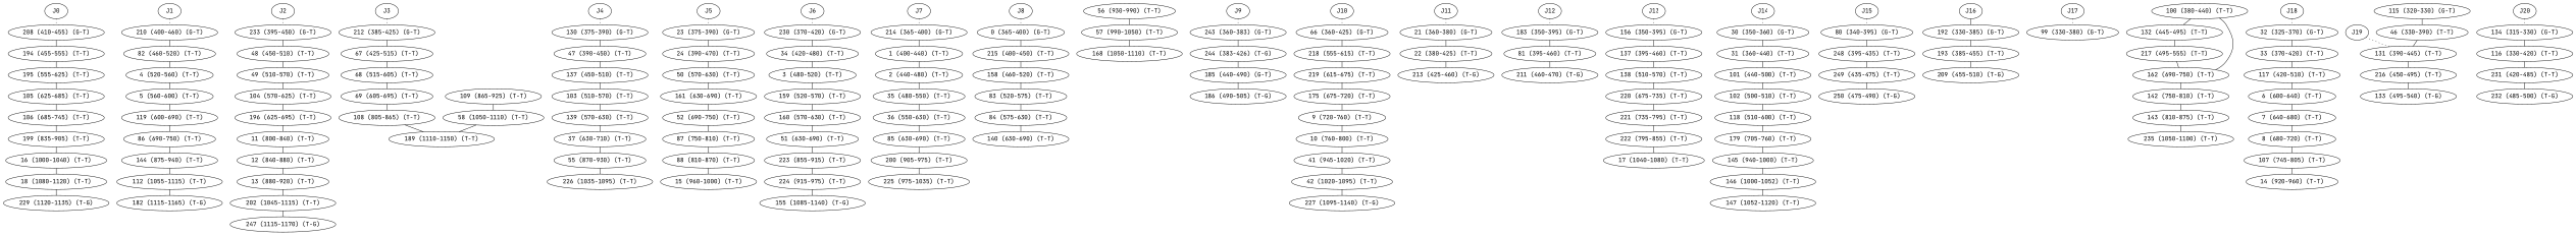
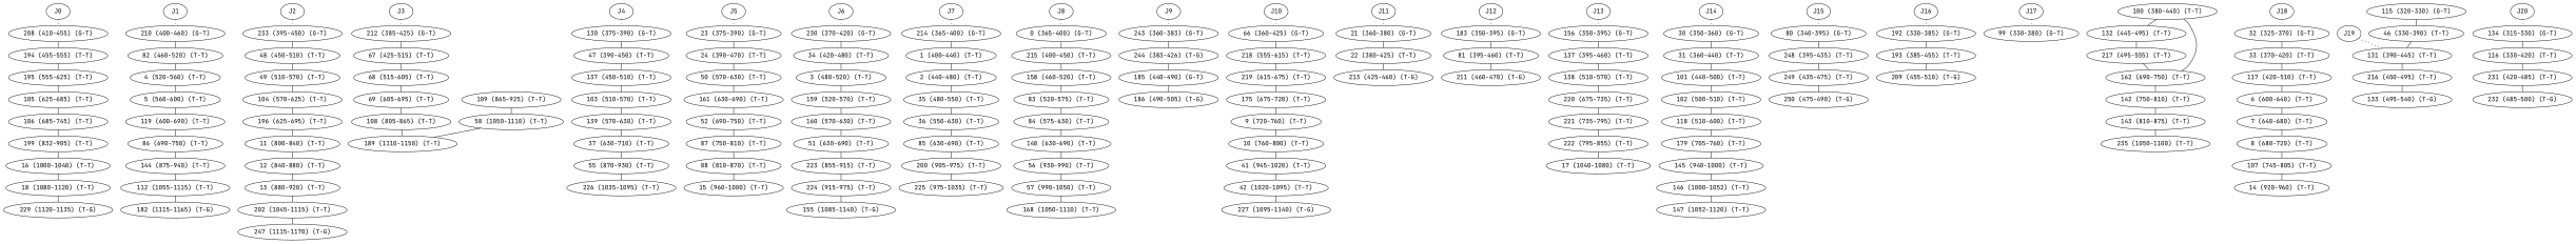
  graph {
    fontname="JetBrains Mono"
    ranksep=0.2
    node [fontname="JetBrains Mono"]
    edge [fontname="JetBrains Mono" weight=1.2]
    J0
    "208 (410-455) (G-T)"
    "194 (455-555) (T-T)"
    "195 (555-625) (T-T)"
    "105 (625-685) (T-T)"
    "106 (685-745) (T-T)"
-   "199 (835-905) (T-T)"
+   "199 (835-905) (T-T)" [label="199 (832-905) (T-T)"]
    "16 (1000-1040) (T-T)"
    "18 (1080-1120) (T-T)"
    "229 (1120-1135) (T-G)"
    J1
    "210 (400-460) (G-T)"
    "82 (460-520) (T-T)"
    "4 (520-560) (T-T)"
    "5 (560-600) (T-T)"
    "119 (600-690) (T-T)"
    "86 (690-750) (T-T)"
    "144 (875-940) (T-T)"
    "112 (1055-1115) (T-T)"
    "182 (1115-1165) (T-G)"
    J2
    "233 (395-450) (G-T)"
    "48 (450-510) (T-T)"
    "49 (510-570) (T-T)"
    "104 (570-625) (T-T)"
    "196 (625-695) (T-T)"
    "11 (800-840) (T-T)"
    "12 (840-880) (T-T)"
    "13 (880-920) (T-T)"
    "202 (1045-1115) (T-T)"
    "247 (1115-1170) (T-G)"
    J3
    "212 (385-425) (G-T)"
    "67 (425-515) (T-T)"
    "68 (515-605) (T-T)"
    "69 (605-695) (T-T)"
    "108 (805-865) (T-T)"
    "189 (1110-1150) (T-T)"
    "109 (865-925) (T-T)"
    "58 (1050-1110) (T-T)"
    J4
    "130 (375-390) (G-T)"
    "47 (390-450) (T-T)"
    "137 (450-510) (T-T)"
    "103 (510-570) (T-T)"
    "139 (570-630) (T-T)"
    "37 (630-710) (T-T)"
    "55 (870-930) (T-T)"
    "226 (1035-1095) (T-T)"
    J5
    "23 (375-390) (G-T)"
    "24 (390-470) (T-T)"
    "50 (570-630) (T-T)"
    "161 (630-690) (T-T)"
    "52 (690-750) (T-T)"
    "87 (750-810) (T-T)"
    "88 (810-870) (T-T)"
    "15 (960-1000) (T-T)"
    J6
    "230 (370-420) (G-T)"
    "34 (420-480) (T-T)"
    "3 (480-520) (T-T)"
    "159 (520-570) (T-T)"
    "160 (570-630) (T-T)"
    "51 (630-690) (T-T)"
    "223 (855-915) (T-T)"
    "224 (915-975) (T-T)"
    "155 (1085-1140) (T-G)"
    J7
    "214 (365-400) (G-T)"
    "1 (400-440) (T-T)"
    "2 (440-480) (T-T)"
    "35 (480-550) (T-T)"
    "36 (550-630) (T-T)"
    "85 (630-690) (T-T)"
    "200 (905-975) (T-T)"
    "225 (975-1035) (T-T)"
    J8
    "0 (365-400) (G-T)"
    "215 (400-450) (T-T)"
    "158 (460-520) (T-T)"
    "83 (520-575) (T-T)"
    "84 (575-630) (T-T)"
    "140 (630-690) (T-T)"
    "56 (930-990) (T-T)"
    "57 (990-1050) (T-T)"
    "168 (1050-1110) (T-T)"
    J9
    "243 (360-383) (G-T)"
    "244 (383-426) (T-G)"
    "185 (440-490) (G-T)"
    "186 (490-505) (T-G)"
    J10
    "66 (360-425) (G-T)"
    "218 (555-615) (T-T)"
    "219 (615-675) (T-T)"
    "175 (675-720) (T-T)"
    "9 (720-760) (T-T)"
    "10 (760-800) (T-T)"
    "41 (945-1020) (T-T)"
    "42 (1020-1095) (T-T)"
    "227 (1095-1140) (T-G)"
    J11
    "21 (360-380) (G-T)"
    "22 (380-425) (T-T)"
    "213 (425-460) (T-G)"
    J12
    "183 (350-395) (G-T)"
    "81 (395-460) (T-T)"
    "211 (460-470) (T-G)"
    J13
    "156 (350-395) (G-T)"
    n113 [label="137 (395-460) (T-T)"]
    "138 (510-570) (T-T)"
    "220 (675-735) (T-T)"
    "221 (735-795) (T-T)"
    "222 (795-855) (T-T)"
    "17 (1040-1080) (T-T)"
    J14
    "30 (350-360) (G-T)"
    "31 (360-440) (T-T)"
    "101 (440-500) (T-T)"
    "102 (500-510) (T-T)"
    "118 (510-600) (T-T)"
    "179 (705-760) (T-T)"
    "145 (940-1000) (T-T)"
    "146 (1000-1052) (T-T)"
    "147 (1052-1120) (T-T)"
    J15
    "80 (340-395) (G-T)"
    "248 (395-435) (T-T)"
    "249 (435-475) (T-T)"
    "250 (475-490) (T-G)"
    J16
    "192 (330-385) (G-T)"
    "193 (385-455) (T-T)"
    "209 (455-510) (T-G)"
    J17
    "99 (330-380) (G-T)"
    "100 (380-440) (T-T)"
    "132 (445-495) (T-T)"
    "217 (495-555) (T-T)"
    "162 (690-750) (T-T)"
    "142 (750-810) (T-T)"
    "143 (810-875) (T-T)"
    "235 (1050-1100) (T-T)"
    J18
    "32 (325-370) (G-T)"
    "33 (370-420) (T-T)"
    "117 (420-510) (T-T)"
    "6 (600-640) (T-T)"
    "7 (640-680) (T-T)"
    "8 (680-720) (T-T)"
    "107 (745-805) (T-T)"
    "14 (920-960) (T-T)"
    J19
    "131 (390-445) (T-T)"
    "115 (320-330) (G-T)"
    "46 (330-390) (T-T)"
    "216 (450-495) (T-T)"
    "133 (495-540) (T-G)"
    J20
    "134 (315-330) (G-T)"
    "116 (330-420) (T-T)"
    "231 (420-485) (T-T)"
    "232 (485-500) (T-G)"
    J0 -- "208 (410-455) (G-T)" [style=dotted weight=""]
    "208 (410-455) (G-T)" -- "194 (455-555) (T-T)"
    "194 (455-555) (T-T)" -- "195 (555-625) (T-T)"
    "195 (555-625) (T-T)" -- "105 (625-685) (T-T)"
    "105 (625-685) (T-T)" -- "106 (685-745) (T-T)"
    "106 (685-745) (T-T)" -- "199 (835-905) (T-T)"
    "199 (835-905) (T-T)" -- "16 (1000-1040) (T-T)"
    "16 (1000-1040) (T-T)" -- "18 (1080-1120) (T-T)"
    "18 (1080-1120) (T-T)" -- "229 (1120-1135) (T-G)"
    J1 -- "210 (400-460) (G-T)" [style=dotted weight=""]
    "210 (400-460) (G-T)" -- "82 (460-520) (T-T)"
    "82 (460-520) (T-T)" -- "4 (520-560) (T-T)"
    "4 (520-560) (T-T)" -- "5 (560-600) (T-T)"
    "5 (560-600) (T-T)" -- "119 (600-690) (T-T)"
    "119 (600-690) (T-T)" -- "86 (690-750) (T-T)"
    "86 (690-750) (T-T)" -- "144 (875-940) (T-T)"
    "144 (875-940) (T-T)" -- "112 (1055-1115) (T-T)"
    "112 (1055-1115) (T-T)" -- "182 (1115-1165) (T-G)"
    J2 -- "233 (395-450) (G-T)" [style=dotted weight=""]
    "233 (395-450) (G-T)" -- "48 (450-510) (T-T)"
    "48 (450-510) (T-T)" -- "49 (510-570) (T-T)"
    "49 (510-570) (T-T)" -- "104 (570-625) (T-T)"
    "104 (570-625) (T-T)" -- "196 (625-695) (T-T)"
    "196 (625-695) (T-T)" -- "11 (800-840) (T-T)"
    "11 (800-840) (T-T)" -- "12 (840-880) (T-T)"
    "12 (840-880) (T-T)" -- "13 (880-920) (T-T)"
    "13 (880-920) (T-T)" -- "202 (1045-1115) (T-T)"
    "202 (1045-1115) (T-T)" -- "247 (1115-1170) (T-G)"
    J3 -- "212 (385-425) (G-T)" [style=dotted weight=""]
    "212 (385-425) (G-T)" -- "67 (425-515) (T-T)"
    "67 (425-515) (T-T)" -- "68 (515-605) (T-T)"
    "68 (515-605) (T-T)" -- "69 (605-695) (T-T)"
    "69 (605-695) (T-T)" -- "108 (805-865) (T-T)"
    "108 (805-865) (T-T)" -- "189 (1110-1150) (T-T)"
    "109 (865-925) (T-T)" -- "58 (1050-1110) (T-T)"
    "58 (1050-1110) (T-T)" -- "189 (1110-1150) (T-T)"
    J4 -- "130 (375-390) (G-T)" [style=dotted weight=""]
    "130 (375-390) (G-T)" -- "47 (390-450) (T-T)"
    "47 (390-450) (T-T)" -- "137 (450-510) (T-T)"
    "137 (450-510) (T-T)" -- "103 (510-570) (T-T)"
    "103 (510-570) (T-T)" -- "139 (570-630) (T-T)"
    "139 (570-630) (T-T)" -- "37 (630-710) (T-T)"
    "37 (630-710) (T-T)" -- "55 (870-930) (T-T)"
    "55 (870-930) (T-T)" -- "226 (1035-1095) (T-T)"
    J5 -- "23 (375-390) (G-T)" [style=dotted weight=""]
    "23 (375-390) (G-T)" -- "24 (390-470) (T-T)"
    "24 (390-470) (T-T)" -- "50 (570-630) (T-T)"
    "50 (570-630) (T-T)" -- "161 (630-690) (T-T)"
    "161 (630-690) (T-T)" -- "52 (690-750) (T-T)"
    "52 (690-750) (T-T)" -- "87 (750-810) (T-T)"
    "87 (750-810) (T-T)" -- "88 (810-870) (T-T)"
    "88 (810-870) (T-T)" -- "15 (960-1000) (T-T)"
    J6 -- "230 (370-420) (G-T)" [style=dotted weight=""]
    "230 (370-420) (G-T)" -- "34 (420-480) (T-T)"
    "34 (420-480) (T-T)" -- "3 (480-520) (T-T)"
    "3 (480-520) (T-T)" -- "159 (520-570) (T-T)"
    "159 (520-570) (T-T)" -- "160 (570-630) (T-T)"
    "160 (570-630) (T-T)" -- "51 (630-690) (T-T)"
    "51 (630-690) (T-T)" -- "223 (855-915) (T-T)"
    "223 (855-915) (T-T)" -- "224 (915-975) (T-T)"
    "224 (915-975) (T-T)" -- "155 (1085-1140) (T-G)"
    J7 -- "214 (365-400) (G-T)" [style=dotted weight=""]
    "214 (365-400) (G-T)" -- "1 (400-440) (T-T)"
    "1 (400-440) (T-T)" -- "2 (440-480) (T-T)"
    "2 (440-480) (T-T)" -- "35 (480-550) (T-T)"
    "35 (480-550) (T-T)" -- "36 (550-630) (T-T)"
    "36 (550-630) (T-T)" -- "85 (630-690) (T-T)"
    "85 (630-690) (T-T)" -- "200 (905-975) (T-T)"
    "200 (905-975) (T-T)" -- "225 (975-1035) (T-T)"
    J8 -- "0 (365-400) (G-T)" [style=dotted weight=""]
    "0 (365-400) (G-T)" -- "215 (400-450) (T-T)"
    "215 (400-450) (T-T)" -- "158 (460-520) (T-T)"
    "158 (460-520) (T-T)" -- "83 (520-575) (T-T)"
    "83 (520-575) (T-T)" -- "84 (575-630) (T-T)"
    "84 (575-630) (T-T)" -- "140 (630-690) (T-T)"
+   "140 (630-690) (T-T)" -- "56 (930-990) (T-T)"
    "56 (930-990) (T-T)" -- "57 (990-1050) (T-T)"
    "57 (990-1050) (T-T)" -- "168 (1050-1110) (T-T)"
    J9 -- "243 (360-383) (G-T)" [style=dotted weight=""]
    "243 (360-383) (G-T)" -- "244 (383-426) (T-G)"
    "244 (383-426) (T-G)" -- "185 (440-490) (G-T)"
    "185 (440-490) (G-T)" -- "186 (490-505) (T-G)"
    J10 -- "66 (360-425) (G-T)" [style=dotted weight=""]
    "66 (360-425) (G-T)" -- "218 (555-615) (T-T)"
    "218 (555-615) (T-T)" -- "219 (615-675) (T-T)"
    "219 (615-675) (T-T)" -- "175 (675-720) (T-T)"
    "175 (675-720) (T-T)" -- "9 (720-760) (T-T)"
    "9 (720-760) (T-T)" -- "10 (760-800) (T-T)"
    "10 (760-800) (T-T)" -- "41 (945-1020) (T-T)"
    "41 (945-1020) (T-T)" -- "42 (1020-1095) (T-T)"
    "42 (1020-1095) (T-T)" -- "227 (1095-1140) (T-G)"
    J11 -- "21 (360-380) (G-T)" [style=dotted weight=""]
    "21 (360-380) (G-T)" -- "22 (380-425) (T-T)"
    "22 (380-425) (T-T)" -- "213 (425-460) (T-G)"
    J12 -- "183 (350-395) (G-T)" [style=dotted weight=""]
    "183 (350-395) (G-T)" -- "81 (395-460) (T-T)"
    "81 (395-460) (T-T)" -- "211 (460-470) (T-G)"
    J13 -- "156 (350-395) (G-T)" [style=dotted weight=""]
    "156 (350-395) (G-T)" -- n113
    n113 -- "138 (510-570) (T-T)"
    "138 (510-570) (T-T)" -- "220 (675-735) (T-T)"
    "220 (675-735) (T-T)" -- "221 (735-795) (T-T)"
    "221 (735-795) (T-T)" -- "222 (795-855) (T-T)"
    "222 (795-855) (T-T)" -- "17 (1040-1080) (T-T)"
    J14 -- "30 (350-360) (G-T)" [style=dotted weight=""]
    "30 (350-360) (G-T)" -- "31 (360-440) (T-T)"
    "31 (360-440) (T-T)" -- "101 (440-500) (T-T)"
    "101 (440-500) (T-T)" -- "102 (500-510) (T-T)"
    "102 (500-510) (T-T)" -- "118 (510-600) (T-T)"
    "118 (510-600) (T-T)" -- "179 (705-760) (T-T)"
    "179 (705-760) (T-T)" -- "145 (940-1000) (T-T)"
    "145 (940-1000) (T-T)" -- "146 (1000-1052) (T-T)"
    "146 (1000-1052) (T-T)" -- "147 (1052-1120) (T-T)"
    J15 -- "80 (340-395) (G-T)" [style=dotted weight=""]
    "80 (340-395) (G-T)" -- "248 (395-435) (T-T)"
    "248 (395-435) (T-T)" -- "249 (435-475) (T-T)"
    "249 (435-475) (T-T)" -- "250 (475-490) (T-G)"
-   J16 -- "192 (330-385) (G-T)" [style=solid weight=""]
+   J16 -- "192 (330-385) (G-T)" [style=dotted weight=""]
    "192 (330-385) (G-T)" -- "193 (385-455) (T-T)"
    "193 (385-455) (T-T)" -- "209 (455-510) (T-G)"
    J17 -- "99 (330-380) (G-T)" [style=dotted weight=""]
    "100 (380-440) (T-T)" -- "132 (445-495) (T-T)"
    "132 (445-495) (T-T)" -- "217 (495-555) (T-T)"
    "217 (495-555) (T-T)" -- "162 (690-750) (T-T)"
    "162 (690-750) (T-T)" -- "100 (380-440) (T-T)"
    "162 (690-750) (T-T)" -- "142 (750-810) (T-T)"
    "142 (750-810) (T-T)" -- "143 (810-875) (T-T)"
    "143 (810-875) (T-T)" -- "235 (1050-1100) (T-T)"
    J18 -- "32 (325-370) (G-T)" [style=dotted weight=""]
    "32 (325-370) (G-T)" -- "33 (370-420) (T-T)"
    "33 (370-420) (T-T)" -- "117 (420-510) (T-T)"
    "117 (420-510) (T-T)" -- "6 (600-640) (T-T)"
    "6 (600-640) (T-T)" -- "7 (640-680) (T-T)"
    "7 (640-680) (T-T)" -- "8 (680-720) (T-T)"
    "8 (680-720) (T-T)" -- "107 (745-805) (T-T)"
    "107 (745-805) (T-T)" -- "14 (920-960) (T-T)"
    J19 -- "131 (390-445) (T-T)" [style=dotted weight=""]
    "131 (390-445) (T-T)" -- "216 (450-495) (T-T)"
    "115 (320-330) (G-T)" -- "46 (330-390) (T-T)"
    "46 (330-390) (T-T)" -- "131 (390-445) (T-T)"
    "216 (450-495) (T-T)" -- "133 (495-540) (T-G)"
    J20 -- "134 (315-330) (G-T)" [style=dotted weight=""]
    "134 (315-330) (G-T)" -- "116 (330-420) (T-T)"
    "116 (330-420) (T-T)" -- "231 (420-485) (T-T)"
    "231 (420-485) (T-T)" -- "232 (485-500) (T-G)"
  }
